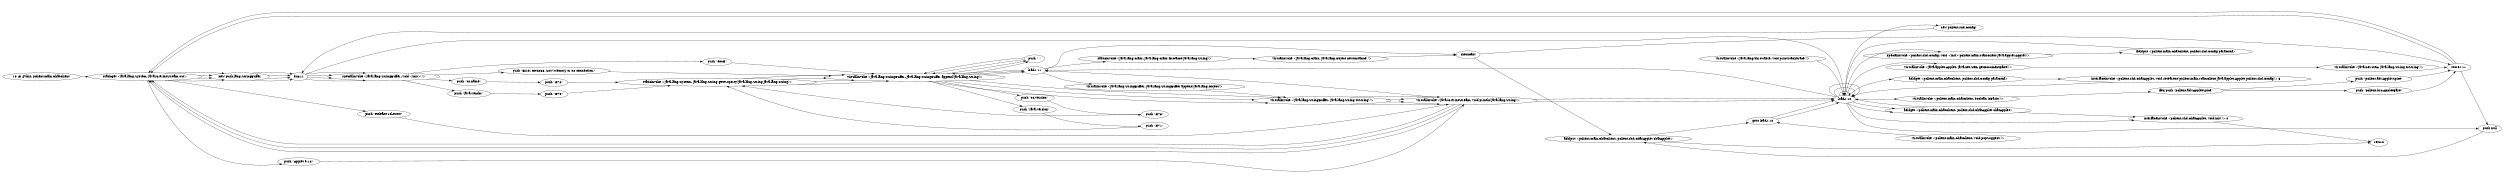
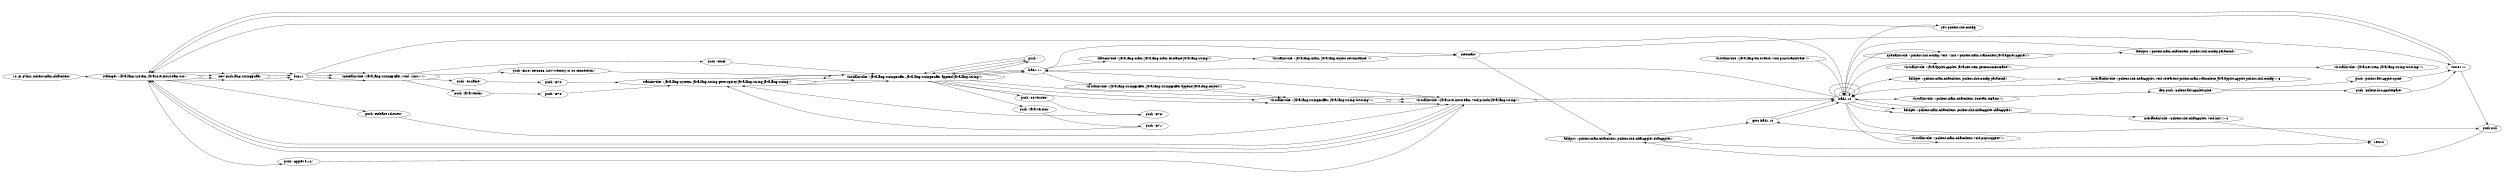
  digraph {
    rankdir=LR
    "r0 := @this: pclient.main.ChatClient"
    "staticget <java.lang.System: java.io.PrintStream out>"
    n3 [label="new push.lang.StringBuffer"]
    "push \"Applet 9.12\""
    "push \"Release rel-9090\""
    "dup1.r"
    "virtualinvoke <java.io.PrintStream: void println(java.lang.String)>"
    "specialinvoke <java.lang.StringBuffer: void <init>()>"
    "load.r r0"
    "push \"java.vendor\""
    "push \"os.name\""
    "push \"doc=\""
    "push \"Error CN2233. Low Memory or no connection.\""
    "load.r r1"
    "virtualinvoke <java.applet.Applet: java.net.URL getDocumentBase()>"
    "new pclient.shd.Config"
    "specialinvoke <pclient.shd.Config: void <init>(pclient.main.MainClient,java.applet.Applet)>"
    "virtualinvoke <pclient.main.ChatClient: boolean isBasic()>"
    "virtualinvoke <pclient.main.ChatClient: void popSuggest()>"
    "fieldget <pclient.main.ChatClient: pclient.shd.ChatApplet chatApplet>"
    "fieldget <pclient.main.ChatClient: pclient.shd.Config paraConf>"
    "push null"
    "push \"#70\""
    "push \"#72\""
    "virtualinvoke <java.lang.StringBuffer: java.lang.StringBuffer append(java.lang.String)>"
    "staticinvoke <java.lang.System: java.lang.String getProperty(java.lang.String,java.lang.String)>"
    "push \" \""
    "push \"java.version\""
    "virtualinvoke <java.lang.StringBuffer: java.lang.String toString()>"
    "push \"os.version\""
    "push \"#71\""
    "push \"#73\""
    "staticinvoke <java.lang.Class: java.lang.Class forName(java.lang.String)>"
    "virtualinvoke <java.lang.StringBuffer: java.lang.StringBuffer append(java.lang.Object)>"
    checkcast
    "virtualinvoke <java.net.URL: java.lang.String toString()>"
    "fieldput <pclient.main.ChatClient: pclient.shd.Config paraConf>"
    "ifeq push \"pclient.adv.AppletSpice\""
    "goto load.r r0"
    "interfaceinvoke <pclient.shd.ChatApplet: void init()> 0"
    "interfaceinvoke <pclient.shd.ChatApplet: void setParent(pclient.main.MainClient,java.applet.Applet,pclient.shd.Config)> 3"
    "fieldput <pclient.main.ChatClient: pclient.shd.ChatApplet chatApplet>"
    "store.r r1"
    "virtualinvoke <java.lang.Class: java.lang.Object newInstance()>"
    "virtualinvoke <java.lang.Throwable: void printStackTrace()>"
    "push \"pclient.bsc.AppletBase\""
    "push \"pclient.adv.AppletSpice\""
    return
    "r0 := @this: pclient.main.ChatClient" -> "staticget <java.lang.System: java.io.PrintStream out>"
    "staticget <java.lang.System: java.io.PrintStream out>" -> n3
    "staticget <java.lang.System: java.io.PrintStream out>" -> n3
    "staticget <java.lang.System: java.io.PrintStream out>" -> n3
    "staticget <java.lang.System: java.io.PrintStream out>" -> n3
    "staticget <java.lang.System: java.io.PrintStream out>" -> "push \"Applet 9.12\""
    "staticget <java.lang.System: java.io.PrintStream out>" -> "push \"Release rel-9090\""
    n3 -> "dup1.r"
    n3 -> "dup1.r"
    n3 -> "dup1.r"
    n3 -> "dup1.r"
    "push \"Applet 9.12\"" -> "virtualinvoke <java.io.PrintStream: void println(java.lang.String)>"
    "push \"Release rel-9090\"" -> "virtualinvoke <java.io.PrintStream: void println(java.lang.String)>"
    "dup1.r" -> "specialinvoke <java.lang.StringBuffer: void <init>()>"
    "dup1.r" -> "specialinvoke <java.lang.StringBuffer: void <init>()>"
    "dup1.r" -> "specialinvoke <java.lang.StringBuffer: void <init>()>"
    "dup1.r" -> "specialinvoke <java.lang.StringBuffer: void <init>()>"
    "dup1.r" -> "load.r r0"
    "virtualinvoke <java.io.PrintStream: void println(java.lang.String)>" -> "staticget <java.lang.System: java.io.PrintStream out>"
    "virtualinvoke <java.io.PrintStream: void println(java.lang.String)>" -> "staticget <java.lang.System: java.io.PrintStream out>"
    "virtualinvoke <java.io.PrintStream: void println(java.lang.String)>" -> "staticget <java.lang.System: java.io.PrintStream out>"
    "virtualinvoke <java.io.PrintStream: void println(java.lang.String)>" -> "load.r r0"
    "virtualinvoke <java.io.PrintStream: void println(java.lang.String)>" -> "load.r r0"
    "virtualinvoke <java.io.PrintStream: void println(java.lang.String)>" -> "load.r r1"
    "specialinvoke <java.lang.StringBuffer: void <init>()>" -> "push \"java.vendor\""
    "specialinvoke <java.lang.StringBuffer: void <init>()>" -> "push \"os.name\""
    "specialinvoke <java.lang.StringBuffer: void <init>()>" -> "push \"doc=\""
    "specialinvoke <java.lang.StringBuffer: void <init>()>" -> "push \"Error CN2233. Low Memory or no connection.\""
    "load.r r0" -> "load.r r0"
    "load.r r0" -> "load.r r0"
    "load.r r0" -> "load.r r0"
    "load.r r0" -> "load.r r1"
    "load.r r0" -> "virtualinvoke <java.applet.Applet: java.net.URL getDocumentBase()>"
    "load.r r0" -> "new pclient.shd.Config"
    "load.r r0" -> "specialinvoke <pclient.shd.Config: void <init>(pclient.main.MainClient,java.applet.Applet)>"
    "load.r r0" -> "virtualinvoke <pclient.main.ChatClient: boolean isBasic()>"
-   "load.r r0" -> "interfaceinvoke <pclient.shd.ChatApplet: void init()> 0"
+   "load.r r0" -> "virtualinvoke <pclient.main.ChatClient: void popSuggest()>"
    "load.r r0" -> "fieldget <pclient.main.ChatClient: pclient.shd.ChatApplet chatApplet>"
    "load.r r0" -> "fieldget <pclient.main.ChatClient: pclient.shd.ChatApplet chatApplet>"
    "load.r r0" -> "fieldget <pclient.main.ChatClient: pclient.shd.Config paraConf>"
    "load.r r0" -> "push null"
    "push \"java.vendor\"" -> "push \"#70\""
    "push \"os.name\"" -> "push \"#72\""
    "push \"doc=\"" -> "virtualinvoke <java.lang.StringBuffer: java.lang.StringBuffer append(java.lang.String)>"
    "push \"Error CN2233. Low Memory or no connection.\"" -> "virtualinvoke <java.lang.StringBuffer: java.lang.StringBuffer append(java.lang.String)>"
    "load.r r1" -> "virtualinvoke <java.lang.StringBuffer: java.lang.StringBuffer append(java.lang.String)>"
    "load.r r1" -> "staticinvoke <java.lang.Class: java.lang.Class forName(java.lang.String)>"
    "load.r r1" -> "virtualinvoke <java.lang.StringBuffer: java.lang.StringBuffer append(java.lang.Object)>"
    "load.r r1" -> checkcast
    "virtualinvoke <java.applet.Applet: java.net.URL getDocumentBase()>" -> "virtualinvoke <java.net.URL: java.lang.String toString()>"
-   "new pclient.shd.Config" -> "dup1.r"
+   "new pclient.shd.Config" -> "staticget <java.lang.System: java.io.PrintStream out>"
    "specialinvoke <pclient.shd.Config: void <init>(pclient.main.MainClient,java.applet.Applet)>" -> "fieldput <pclient.main.ChatClient: pclient.shd.Config paraConf>"
    "virtualinvoke <pclient.main.ChatClient: boolean isBasic()>" -> "ifeq push \"pclient.adv.AppletSpice\""
    "virtualinvoke <pclient.main.ChatClient: void popSuggest()>" -> "goto load.r r0"
    "fieldget <pclient.main.ChatClient: pclient.shd.ChatApplet chatApplet>" -> "load.r r0"
    "fieldget <pclient.main.ChatClient: pclient.shd.ChatApplet chatApplet>" -> "interfaceinvoke <pclient.shd.ChatApplet: void init()> 0"
    "fieldget <pclient.main.ChatClient: pclient.shd.Config paraConf>" -> "interfaceinvoke <pclient.shd.ChatApplet: void setParent(pclient.main.MainClient,java.applet.Applet,pclient.shd.Config)> 3"
    "push null" -> "fieldput <pclient.main.ChatClient: pclient.shd.ChatApplet chatApplet>"
    "push \"#70\"" -> "staticinvoke <java.lang.System: java.lang.String getProperty(java.lang.String,java.lang.String)>"
    "push \"#72\"" -> "staticinvoke <java.lang.System: java.lang.String getProperty(java.lang.String,java.lang.String)>"
    "virtualinvoke <java.lang.StringBuffer: java.lang.StringBuffer append(java.lang.String)>" -> "load.r r1"
    "virtualinvoke <java.lang.StringBuffer: java.lang.StringBuffer append(java.lang.String)>" -> "load.r r1"
    "virtualinvoke <java.lang.StringBuffer: java.lang.StringBuffer append(java.lang.String)>" -> "push \" \""
    "virtualinvoke <java.lang.StringBuffer: java.lang.StringBuffer append(java.lang.String)>" -> "push \" \""
    "virtualinvoke <java.lang.StringBuffer: java.lang.StringBuffer append(java.lang.String)>" -> "push \"java.version\""
    "virtualinvoke <java.lang.StringBuffer: java.lang.StringBuffer append(java.lang.String)>" -> "virtualinvoke <java.lang.StringBuffer: java.lang.String toString()>"
    "virtualinvoke <java.lang.StringBuffer: java.lang.StringBuffer append(java.lang.String)>" -> "virtualinvoke <java.lang.StringBuffer: java.lang.String toString()>"
    "virtualinvoke <java.lang.StringBuffer: java.lang.StringBuffer append(java.lang.String)>" -> "virtualinvoke <java.lang.StringBuffer: java.lang.String toString()>"
    "virtualinvoke <java.lang.StringBuffer: java.lang.StringBuffer append(java.lang.String)>" -> "push \"os.version\""
    "staticinvoke <java.lang.System: java.lang.String getProperty(java.lang.String,java.lang.String)>" -> "virtualinvoke <java.lang.StringBuffer: java.lang.StringBuffer append(java.lang.String)>"
    "staticinvoke <java.lang.System: java.lang.String getProperty(java.lang.String,java.lang.String)>" -> "virtualinvoke <java.lang.StringBuffer: java.lang.StringBuffer append(java.lang.String)>"
    "staticinvoke <java.lang.System: java.lang.String getProperty(java.lang.String,java.lang.String)>" -> "virtualinvoke <java.lang.StringBuffer: java.lang.StringBuffer append(java.lang.String)>"
    "staticinvoke <java.lang.System: java.lang.String getProperty(java.lang.String,java.lang.String)>" -> "virtualinvoke <java.lang.StringBuffer: java.lang.StringBuffer append(java.lang.String)>"
    "push \" \"" -> "virtualinvoke <java.lang.StringBuffer: java.lang.StringBuffer append(java.lang.String)>"
    "push \" \"" -> "virtualinvoke <java.lang.StringBuffer: java.lang.StringBuffer append(java.lang.String)>"
    "push \"java.version\"" -> "push \"#71\""
    "virtualinvoke <java.lang.StringBuffer: java.lang.String toString()>" -> "virtualinvoke <java.io.PrintStream: void println(java.lang.String)>"
    "virtualinvoke <java.lang.StringBuffer: java.lang.String toString()>" -> "virtualinvoke <java.io.PrintStream: void println(java.lang.String)>"
    "virtualinvoke <java.lang.StringBuffer: java.lang.String toString()>" -> "virtualinvoke <java.io.PrintStream: void println(java.lang.String)>"
    "virtualinvoke <java.lang.StringBuffer: java.lang.String toString()>" -> "virtualinvoke <java.io.PrintStream: void println(java.lang.String)>"
    "push \"os.version\"" -> "push \"#73\""
    "push \"#71\"" -> "staticinvoke <java.lang.System: java.lang.String getProperty(java.lang.String,java.lang.String)>"
    "push \"#73\"" -> "staticinvoke <java.lang.System: java.lang.String getProperty(java.lang.String,java.lang.String)>"
    "staticinvoke <java.lang.Class: java.lang.Class forName(java.lang.String)>" -> "virtualinvoke <java.lang.Class: java.lang.Object newInstance()>"
    "virtualinvoke <java.lang.StringBuffer: java.lang.StringBuffer append(java.lang.Object)>" -> "virtualinvoke <java.lang.StringBuffer: java.lang.String toString()>"
    checkcast -> "fieldput <pclient.main.ChatClient: pclient.shd.ChatApplet chatApplet>"
    checkcast -> "store.r r1"
-   "virtualinvoke <java.net.URL: java.lang.String toString()>" -> "store.r r1"
    "fieldput <pclient.main.ChatClient: pclient.shd.Config paraConf>" -> "load.r r0"
    "ifeq push \"pclient.adv.AppletSpice\"" -> "push \"pclient.bsc.AppletBase\""
    "ifeq push \"pclient.adv.AppletSpice\"" -> "push \"pclient.adv.AppletSpice\""
    "goto load.r r0" -> "load.r r0"
    "goto load.r r0" -> "load.r r0"
    "interfaceinvoke <pclient.shd.ChatApplet: void init()> 0" -> return
    "interfaceinvoke <pclient.shd.ChatApplet: void setParent(pclient.main.MainClient,java.applet.Applet,pclient.shd.Config)> 3" -> "load.r r0"
    "fieldput <pclient.main.ChatClient: pclient.shd.ChatApplet chatApplet>" -> "goto load.r r0"
    "fieldput <pclient.main.ChatClient: pclient.shd.ChatApplet chatApplet>" -> return
    "store.r r1" -> "staticget <java.lang.System: java.io.PrintStream out>"
    "store.r r1" -> "staticget <java.lang.System: java.io.PrintStream out>"
    "store.r r1" -> "push null"
    "virtualinvoke <java.lang.Class: java.lang.Object newInstance()>" -> checkcast
    "virtualinvoke <java.lang.Throwable: void printStackTrace()>" -> "load.r r0"
    "push \"pclient.bsc.AppletBase\"" -> "store.r r1"
    "push \"pclient.adv.AppletSpice\"" -> "store.r r1"
  }
